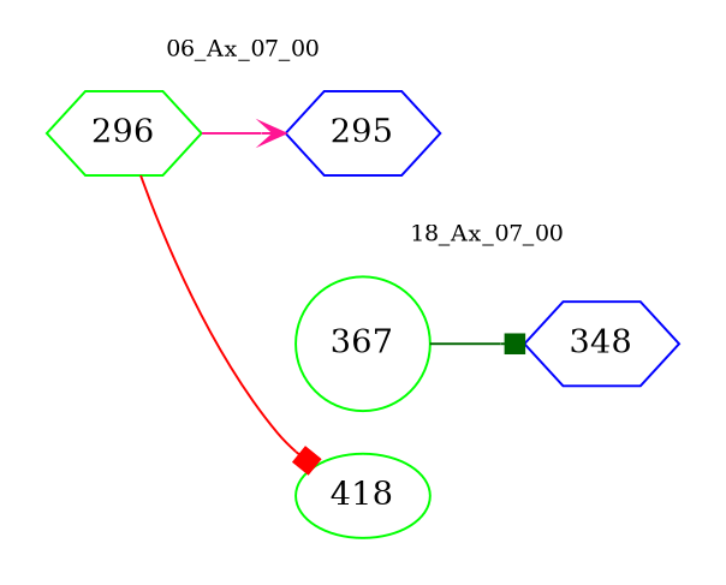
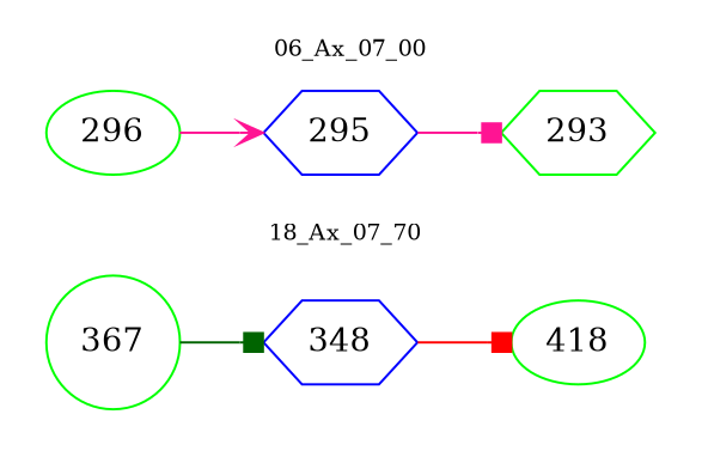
  digraph {
    rankdir=LR
    node [color=green shape=hexagon]
    edge [arrowhead=box color=deeppink]
    n1 [label=367 shape=circle]
    n2 [color=blue label=348]
    n3 [label=418 shape=ellipse]
-   n4 [label=296]
+   n4 [label=296 shape=ellipse]
    n5 [color=blue label=295]
+   n6 [label=293]
    subgraph cluster_1 {
      color=white
      fontsize=10
-     label="18_Ax_07_00"
+     label="18_Ax_07_70"
      n1
      n2
      n3
    }
    subgraph cluster_2 {
      color=white
      fontsize=10
      label="06_Ax_07_00"
      n4
      n5
+     n6
    }
    n1 -> n2 [color=darkgreen]
-   n4 -> n3 [color=red]
+   n2 -> n3 [color=red]
    n4 -> n5 [arrowhead=vee]
+   n5 -> n6
  }
